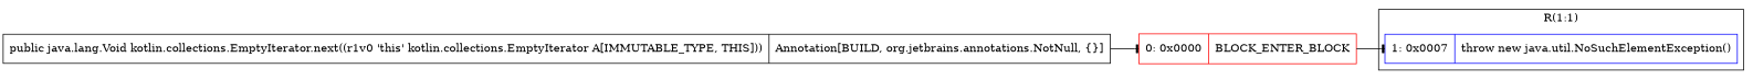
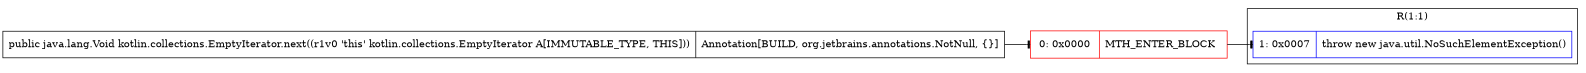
  digraph {
    rankdir=LR
    node [shape=record]
    edge [arrowhead=tee]
    n1 [color=blue label="{1\:\ 0x0007|throw new java.util.NoSuchElementException()\l}"]
-   n2 [color=red label="{0\:\ 0x0000|BLOCK_ENTER_BLOCK\l}"]
+   n2 [color=red label="{0\:\ 0x0000|MTH_ENTER_BLOCK\l}"]
    n3 [label="{public java.lang.Void kotlin.collections.EmptyIterator.next((r1v0 'this' kotlin.collections.EmptyIterator A[IMMUTABLE_TYPE, THIS]))  | Annotation[BUILD, org.jetbrains.annotations.NotNull, \{\}]\l}"]
    subgraph cluster_1 {
      label="R(1:1)"
      n1
    }
    n2 -> n1
    n3 -> n2
  }
